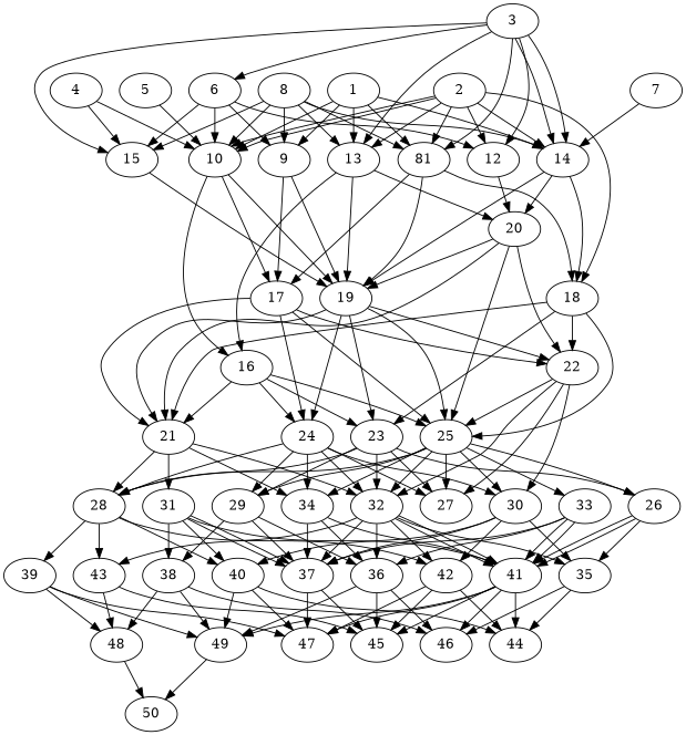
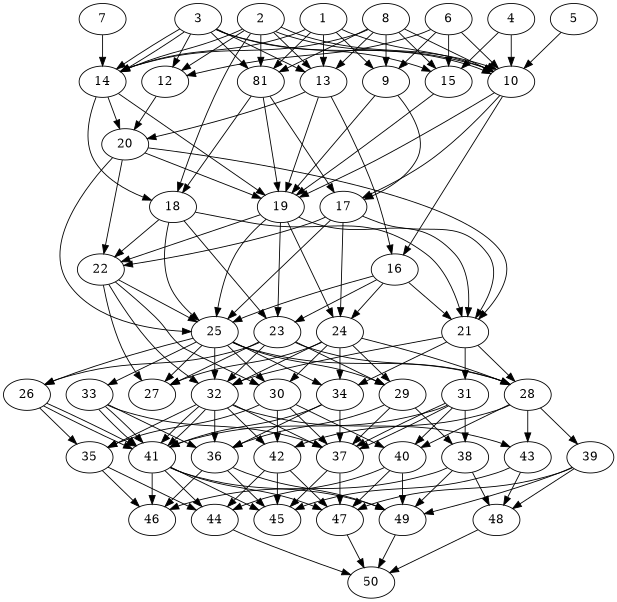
  digraph {
    node [alpha=0.15]
    1 [alpha=0.13 expect_size=22744064]
    9 [alpha=0.07 expect_size=41862144]
    10 [alpha=0.17 expect_size=41479168]
    n4 [alpha=0.16 expect_size=32491520 label=81]
    13 [expect_size=36871168]
    14 [alpha=0.12 expect_size=25172992]
    17 [alpha=0.18 expect_size=44348416]
    19 [alpha=0.05 expect_size=31458304]
    16 [alpha=0.11 expect_size=45657088]
    18 [alpha=0.20 expect_size=19399680]
    20 [alpha=0.10 expect_size=49071104]
    21 [alpha=0.02 expect_size=41881600]
    24 [alpha=0.08 expect_size=47817728]
    25 [alpha=0.17 expect_size=27795456]
    22 [alpha=0.18 expect_size=31355904]
    23 [alpha=0.10 expect_size=12781568]
    2 [alpha=0.09 expect_size=14113792]
    12 [alpha=0.12 expect_size=15361024]
    3 [expect_size=43133952]
    15 [alpha=0.03 expect_size=27573248]
    4 [alpha=0.01 expect_size=19200000]
    5 [alpha=0.08 expect_size=29420544]
    6 [alpha=0.19 expect_size=37603328]
    7 [alpha=0.09 expect_size=7050240]
    8 [alpha=0.05 expect_size=13815808]
    28 [alpha=0.08 expect_size=9565184]
    31 [alpha=0.16 expect_size=42557440]
    32 [alpha=0.09 expect_size=47200256]
    34 [alpha=0.11 expect_size=19675136]
    27 [alpha=0.02 expect_size=15151104]
    29 [alpha=0.10 expect_size=8825856]
    30 [alpha=0.07 expect_size=19870720]
    26 [alpha=0.19 expect_size=35519488]
    33 [alpha=0.16 expect_size=42671104]
    39 [expect_size=51083264]
    40 [alpha=0.09 expect_size=27446272]
    42 [alpha=0.19 expect_size=35738624]
    43 [alpha=0.02 expect_size=10665984]
    41 [alpha=0.18 expect_size=44704768]
    37 [expect_size=28531712]
    38 [alpha=0.19 expect_size=32194560]
    35 [expect_size=39356416]
    36 [alpha=0.17 expect_size=31521792]
    49 [alpha=0.10 expect_size=44321792]
    47 [alpha=0.08 expect_size=9464832]
    48 [alpha=0.18 expect_size=45534208]
    44 [alpha=0.04 expect_size=48300032]
    45 [expect_size=27015168]
    46 [alpha=0.19 expect_size=16326656]
    50 [alpha=0.07 expect_size=32040960]
    1 -> 9
    1 -> 10
    1 -> n4
    1 -> 13
    1 -> 14
    9 -> 17
    9 -> 19
    10 -> 17
    10 -> 19
    10 -> 16
    n4 -> 17
    n4 -> 19
    n4 -> 18
    13 -> 19
    13 -> 16
    13 -> 20
    14 -> 19
    14 -> 18
    14 -> 20
    17 -> 21
    17 -> 24
    17 -> 25
    17 -> 22
    19 -> 21
    19 -> 24
    19 -> 25
    19 -> 22
    19 -> 23
    16 -> 21
    16 -> 24
    16 -> 25
    16 -> 23
    18 -> 21
    18 -> 25
    18 -> 22
    18 -> 23
    20 -> 19
    20 -> 21
    20 -> 25
    20 -> 22
    21 -> 28
    21 -> 31
    21 -> 32
    21 -> 34
    24 -> 28
    24 -> 32
    24 -> 34
    24 -> 27
    24 -> 29
    24 -> 30
    25 -> 28
    25 -> 32
    25 -> 34
    25 -> 27
    25 -> 29
    25 -> 30
    25 -> 26
    25 -> 33
    22 -> 25
    22 -> 32
    22 -> 27
    22 -> 30
    23 -> 28
    23 -> 32
    23 -> 27
    23 -> 29
    23 -> 26
    2 -> 10
    2 -> 10
    2 -> n4
    2 -> 13
    2 -> 14
    2 -> 18
    2 -> 12
    12 -> 20
-   3 -> 6
+   3 -> 10
    3 -> n4
    3 -> 13
    3 -> 14
    3 -> 14
    3 -> 12
    3 -> 15
    15 -> 19
    4 -> 10
    4 -> 15
    5 -> 10
    6 -> 9
    6 -> 10
    6 -> 12
    6 -> 15
    7 -> 14
    8 -> 9
    8 -> 10
    8 -> n4
    8 -> 13
    8 -> 14
    8 -> 15
    28 -> 39
    28 -> 40
    28 -> 42
    28 -> 43
    31 -> 40
    31 -> 41
    31 -> 37
    31 -> 37
    31 -> 38
    32 -> 42
    32 -> 43
    32 -> 41
    32 -> 41
    32 -> 37
    32 -> 35
    32 -> 36
    34 -> 41
    34 -> 37
    34 -> 36
    29 -> 37
    29 -> 38
    29 -> 36
    30 -> 40
    30 -> 42
    30 -> 37
    30 -> 35
    26 -> 41
    26 -> 41
    26 -> 35
    33 -> 41
    33 -> 41
    33 -> 37
    33 -> 36
    39 -> 49
    39 -> 47
    39 -> 48
    40 -> 49
    40 -> 47
    40 -> 44
    42 -> 47
    42 -> 44
    42 -> 45
    43 -> 48
    43 -> 45
    41 -> 49
    41 -> 47
    41 -> 44
    41 -> 45
    41 -> 46
    37 -> 47
    37 -> 45
    38 -> 49
    38 -> 48
    38 -> 46
    35 -> 44
    35 -> 46
    36 -> 49
    36 -> 45
    36 -> 46
    49 -> 50
+   47 -> 50
    48 -> 50
+   44 -> 50
  }
